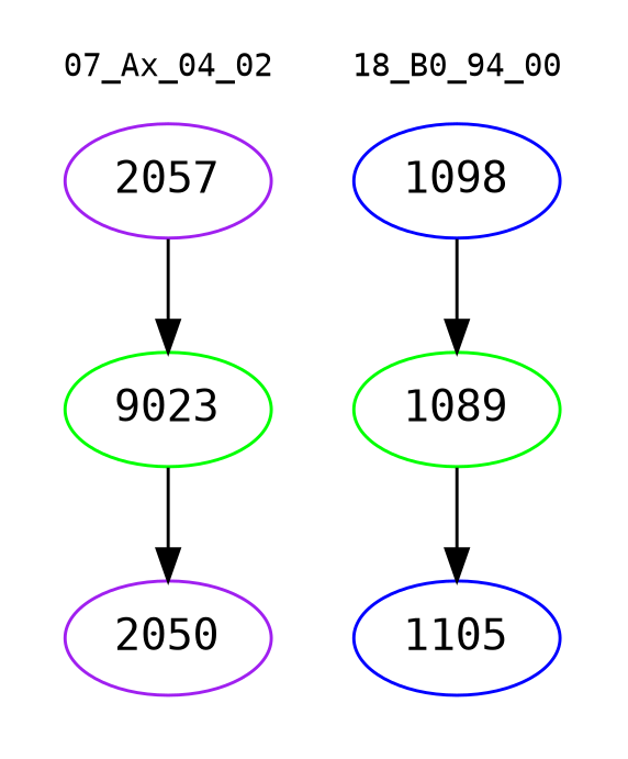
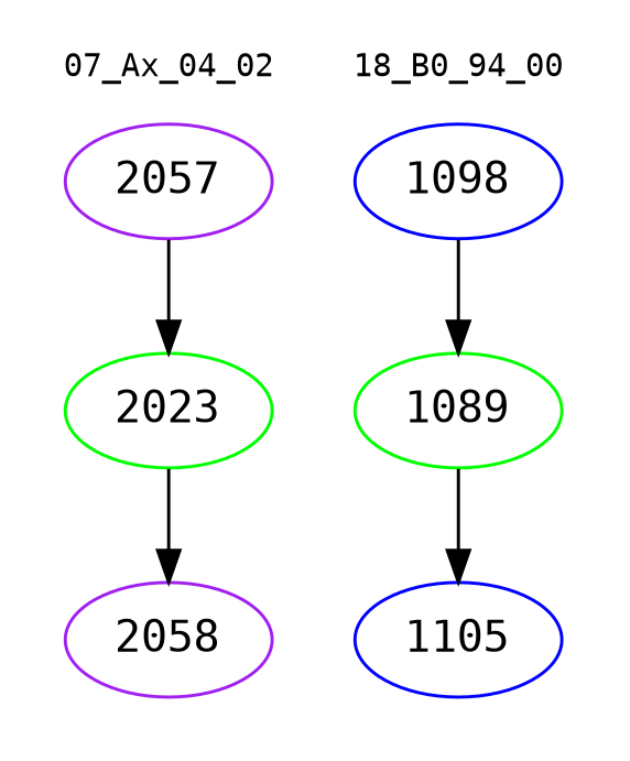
  digraph {
    fontname="DejaVu Sans Mono"
    node [color=purple fontname="DejaVu Sans Mono"]
    edge [color=black fontname="DejaVu Sans Mono"]
    n1 [label=2057]
-   n2 [color=green label=9023]
-   n3 [label=2050]
+   n2 [color=green label=2023]
+   n3 [label=2058]
    n4 [color=blue label=1098]
    n5 [color=green label=1089]
    n6 [color=blue label=1105]
    subgraph cluster_1 {
      color=white
      fontsize=10
      label="07_Ax_04_02"
      n1
      n2
      n3
    }
    subgraph cluster_2 {
      color=white
      fontsize=10
      label="18_B0_94_00"
      n4
      n5
      n6
    }
    n1 -> n2
    n2 -> n3
    n4 -> n5
    n5 -> n6
  }
